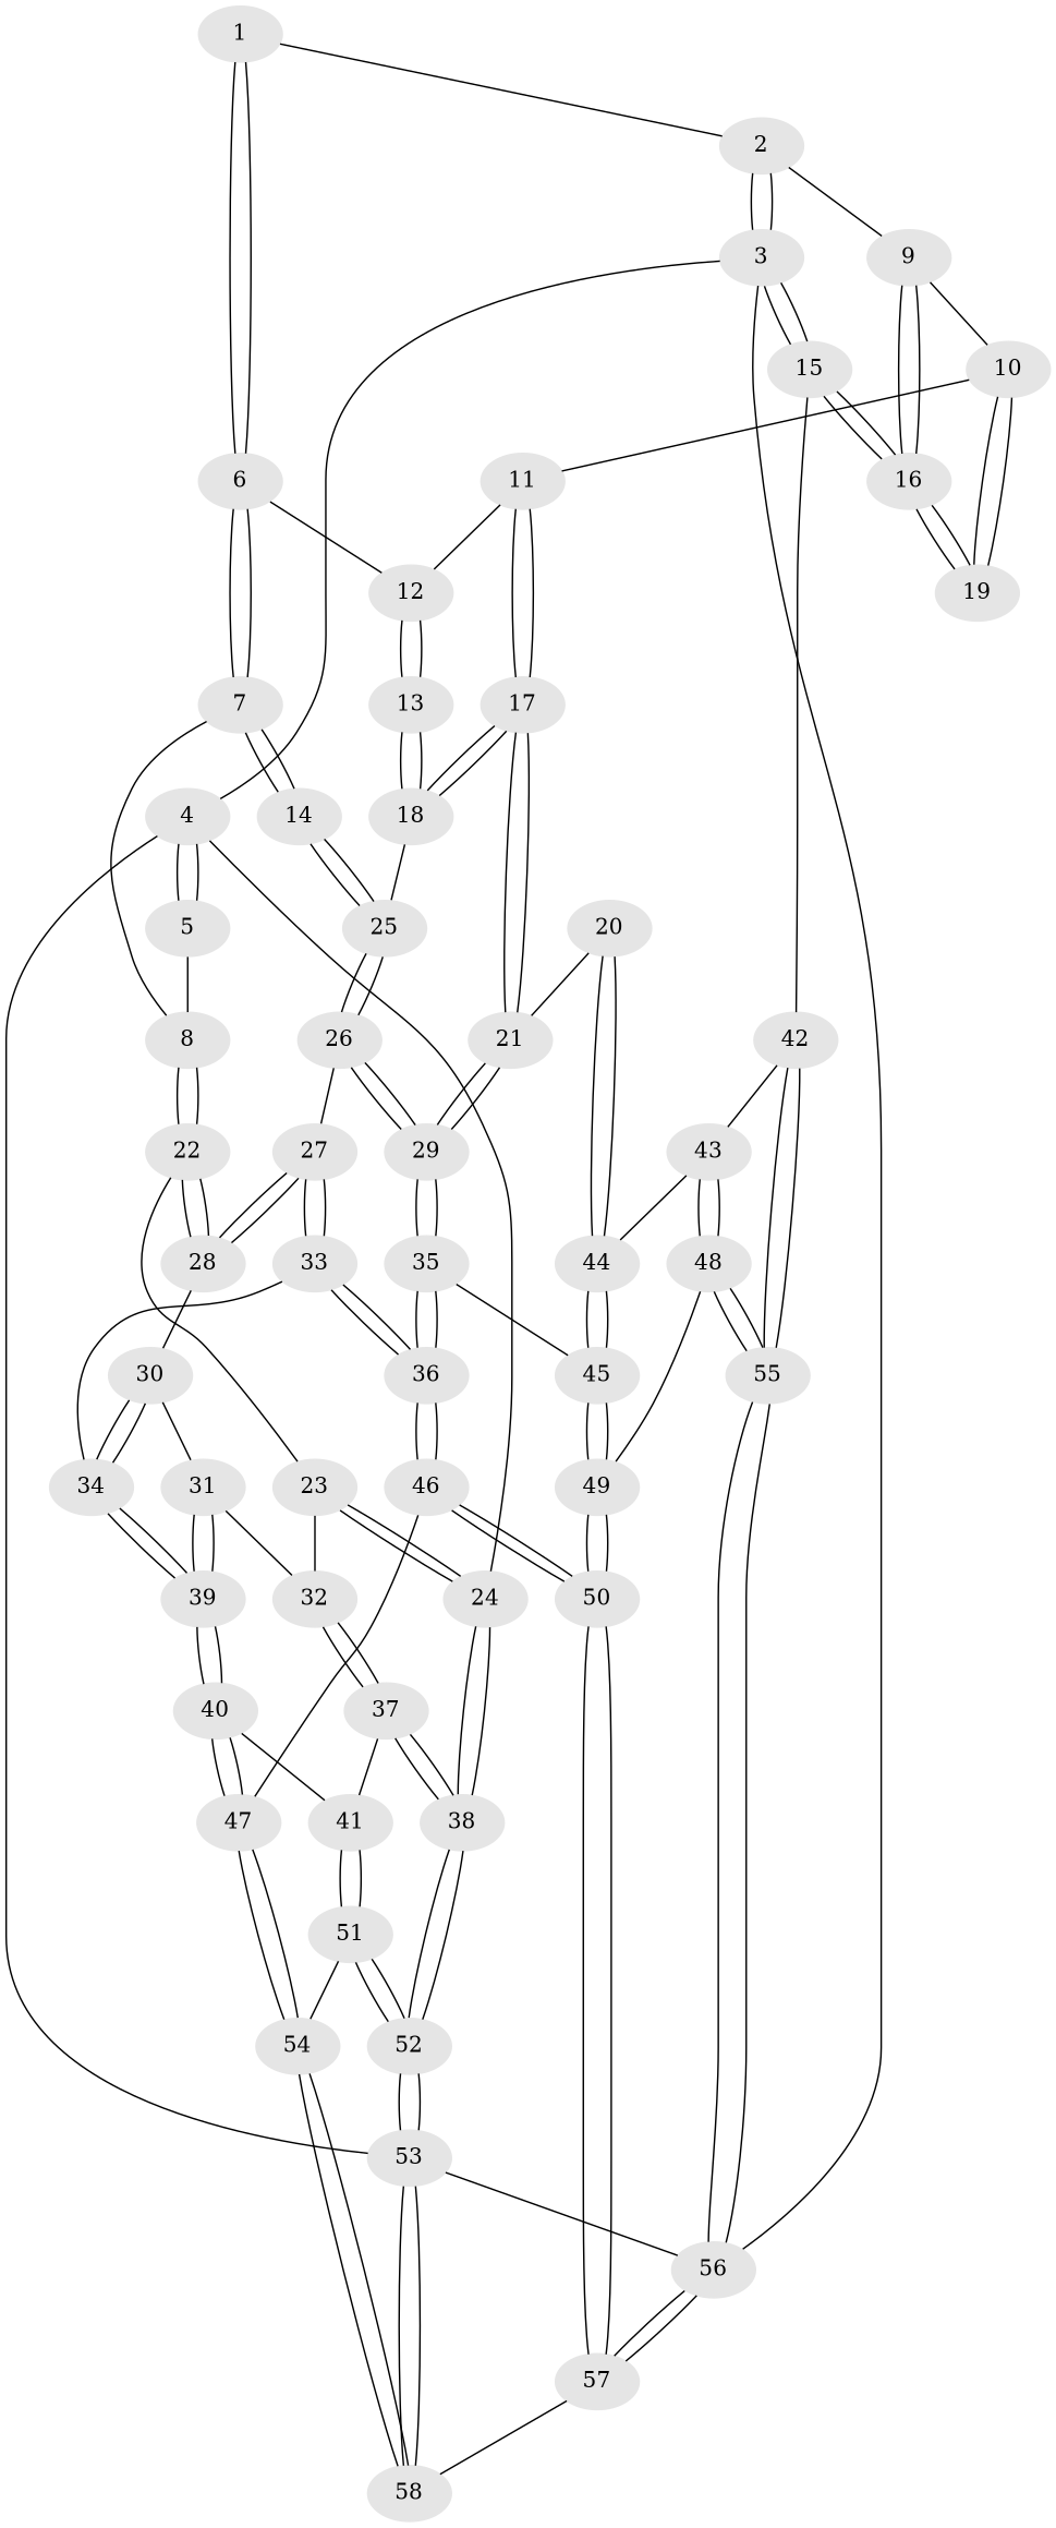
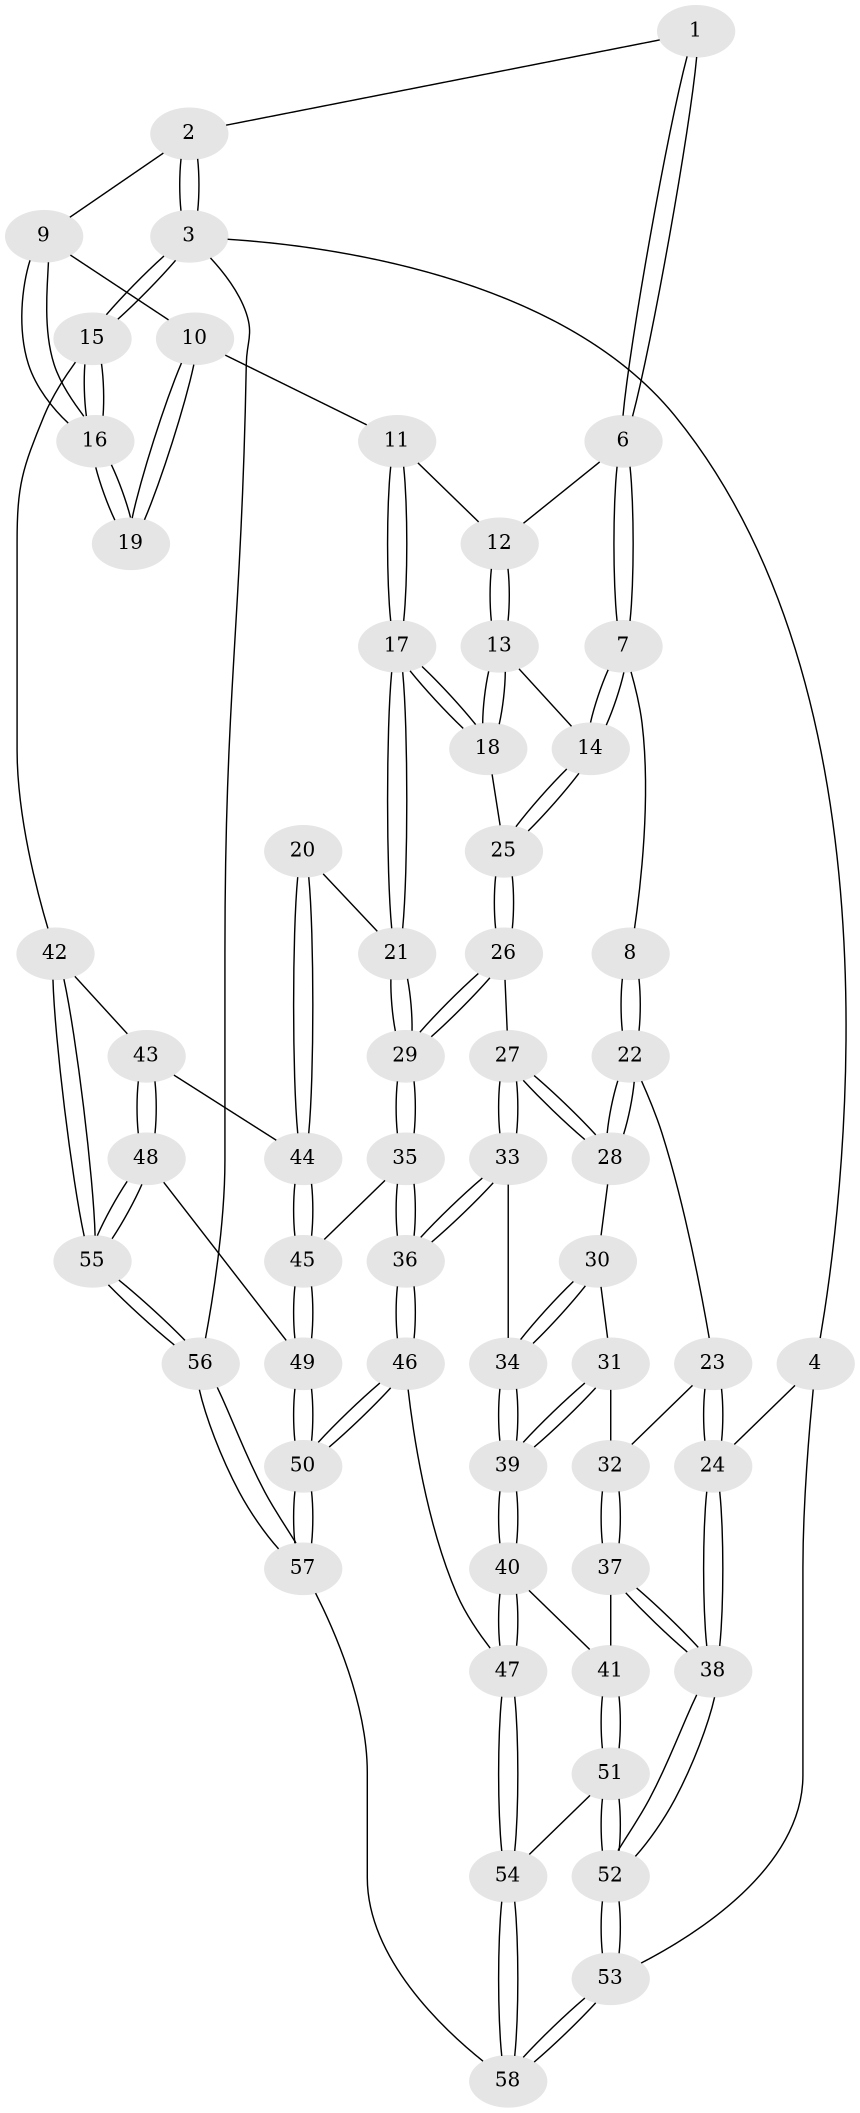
  graph {
    fontname="DejaVu Serif"
    node [color=gray90 fontname="DejaVu Serif" style=filled]
    edge [fontname="DejaVu Serif"]
    1
    2
    6
    3
    9
    7
    12
    4
    15
    56
    10
    16
-   5
    24
    53
    42
    57
    8
    38
    58
    22
    14
    13
    25
    23
    28
    11
    19
    17
    18
    21
    26
    43
    55
    29
    20
    44
    45
    35
    32
    30
    37
    52
    27
    33
    34
    36
    31
    39
    40
    41
    46
    49
    47
    50
    51
    54
    48
    1 -- 2
    1 -- 6
    1 -- 6
    2 -- 3
    2 -- 3
    2 -- 9
    6 -- 7
    6 -- 7
    6 -- 12
    3 -- 4
    3 -- 15
    3 -- 15
    3 -- 56
    9 -- 10
    9 -- 16
    9 -- 16
    7 -- 8
    7 -- 14
    7 -- 14
    12 -- 13
    12 -- 13
-   4 -- 5
-   4 -- 5
    4 -- 24
    4 -- 53
    15 -- 16
    15 -- 16
    15 -- 42
    56 -- 57
    56 -- 57
    10 -- 11
    10 -- 19
    10 -- 19
    16 -- 19
    16 -- 19
-   5 -- 8
    24 -- 38
    24 -- 38
-   53 -- 56
    53 -- 58
    53 -- 58
    42 -- 43
    42 -- 55
    42 -- 55
    57 -- 58
    8 -- 22
    8 -- 22
    38 -- 52
    38 -- 52
    22 -- 23
    22 -- 28
    22 -- 28
    14 -- 25
    14 -- 25
+   13 -- 14
    13 -- 18
    13 -- 18
    25 -- 26
    25 -- 26
    23 -- 24
    23 -- 24
    23 -- 32
    28 -- 30
    11 -- 12
    11 -- 17
    11 -- 17
    17 -- 18
    17 -- 18
    17 -- 21
    17 -- 21
    18 -- 25
    21 -- 29
    21 -- 29
    26 -- 29
    26 -- 29
    26 -- 27
    43 -- 44
    43 -- 48
    43 -- 48
    55 -- 56
    55 -- 56
    29 -- 35
    29 -- 35
    20 -- 21
    20 -- 44
    20 -- 44
    44 -- 45
    44 -- 45
    45 -- 49
    45 -- 49
    35 -- 45
    35 -- 36
    35 -- 36
    32 -- 37
    32 -- 37
    30 -- 34
    30 -- 34
    30 -- 31
    37 -- 38
    37 -- 38
    37 -- 41
    52 -- 53
    52 -- 53
    27 -- 28
    27 -- 28
    27 -- 33
    27 -- 33
    33 -- 34
    33 -- 36
    33 -- 36
    34 -- 39
    34 -- 39
    36 -- 46
    36 -- 46
    31 -- 32
    31 -- 39
    31 -- 39
    39 -- 40
    39 -- 40
    40 -- 41
    40 -- 47
    40 -- 47
    41 -- 51
    41 -- 51
    46 -- 47
    46 -- 50
    46 -- 50
    49 -- 50
    49 -- 50
    47 -- 54
    47 -- 54
    50 -- 57
    50 -- 57
    51 -- 52
    51 -- 52
    51 -- 54
    54 -- 58
    54 -- 58
    48 -- 55
    48 -- 55
    48 -- 49
  }
